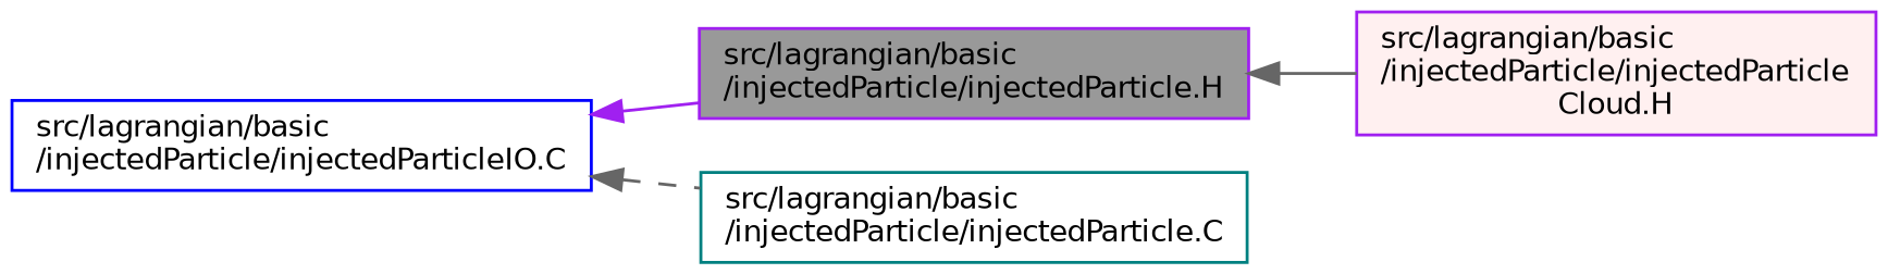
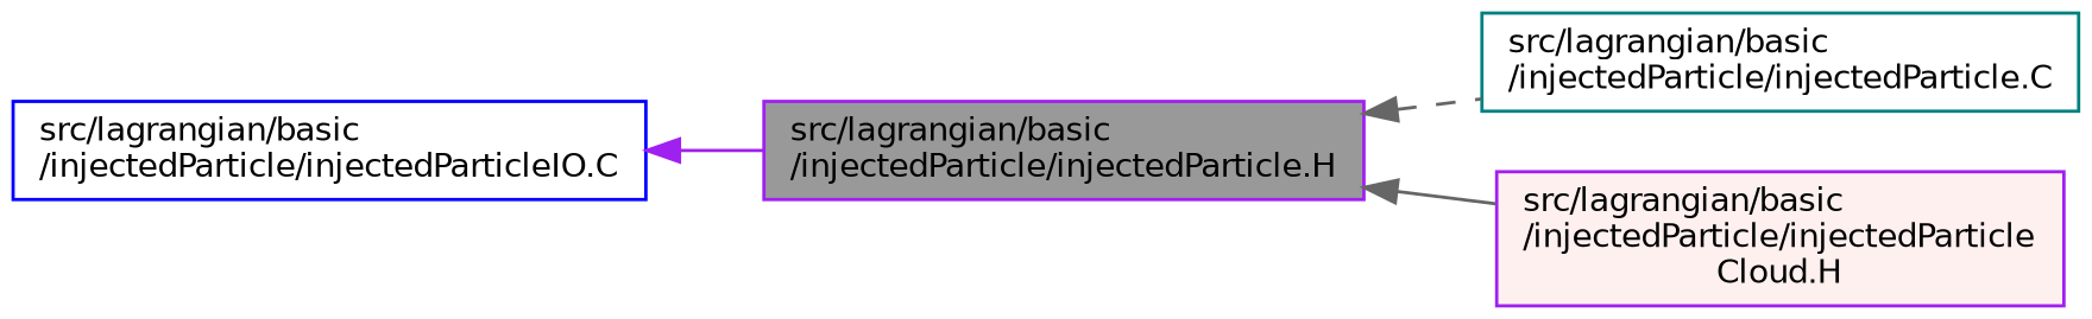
  digraph {
    rankdir=LR
    node [color=purple fillcolor=white fontname=Helvetica fontsize=10 shape=box style=filled]
    edge [color=gray40 dir=back fontname=Helvetica fontsize=10 labelfontname=Helvetica labelfontsize=10 style=solid]
    n1 [fillcolor=grey60 fontcolor=black height=0.2 label="src/lagrangian/basic\l/injectedParticle/injectedParticle.H" width=0.4]
    n2 [color=teal height=0.2 label="src/lagrangian/basic\l/injectedParticle/injectedParticle.C" width=0.4]
    n3 [fillcolor="#FFF0F0" height=0.2 label="src/lagrangian/basic\l/injectedParticle/injectedParticle\lCloud.H" width=0.4]
    n4 [color=blue height=0.2 label="src/lagrangian/basic\l/injectedParticle/injectedParticleIO.C" width=0.4]
-   n4 -> n2 [style=dashed]
+   n1 -> n2 [style=dashed]
    n1 -> n3
    n4 -> n1 [color=purple]
  }
